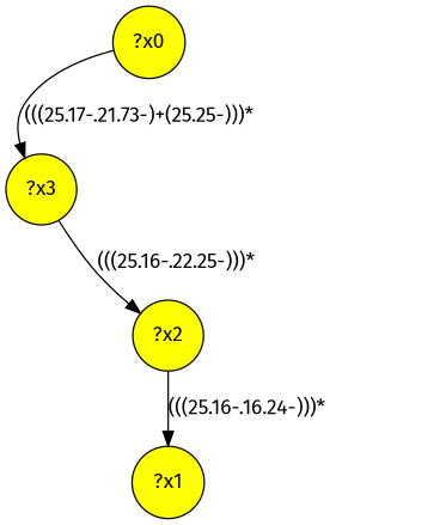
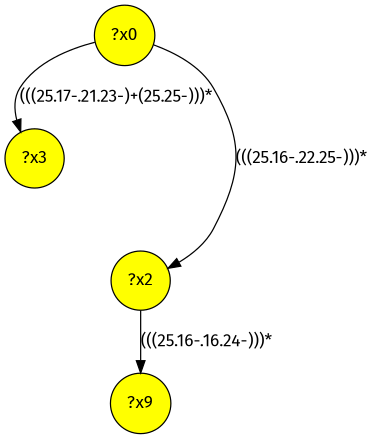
  digraph {
    fontname="Fira Sans"
    node [fillcolor=yellow fontname="Fira Sans" shape=circle style="filled,"]
    edge [fontname="Fira Sans"]
    n1 [label="?x3"]
    n2 [label="?x0"]
    n3 [label="?x2"]
-   n4 [label="?x1"]
-   n2 -> n1 [label="(((25.17-.21.73-)+(25.25-)))*"]
-   n1 -> n3 [label="(((25.16-.22.25-)))*"]
+   n4 [label="?x9"]
+   n2 -> n1 [label="(((25.17-.21.23-)+(25.25-)))*"]
+   n2 -> n3 [label="(((25.16-.22.25-)))*"]
    n3 -> n4 [label="(((25.16-.16.24-)))*"]
  }
